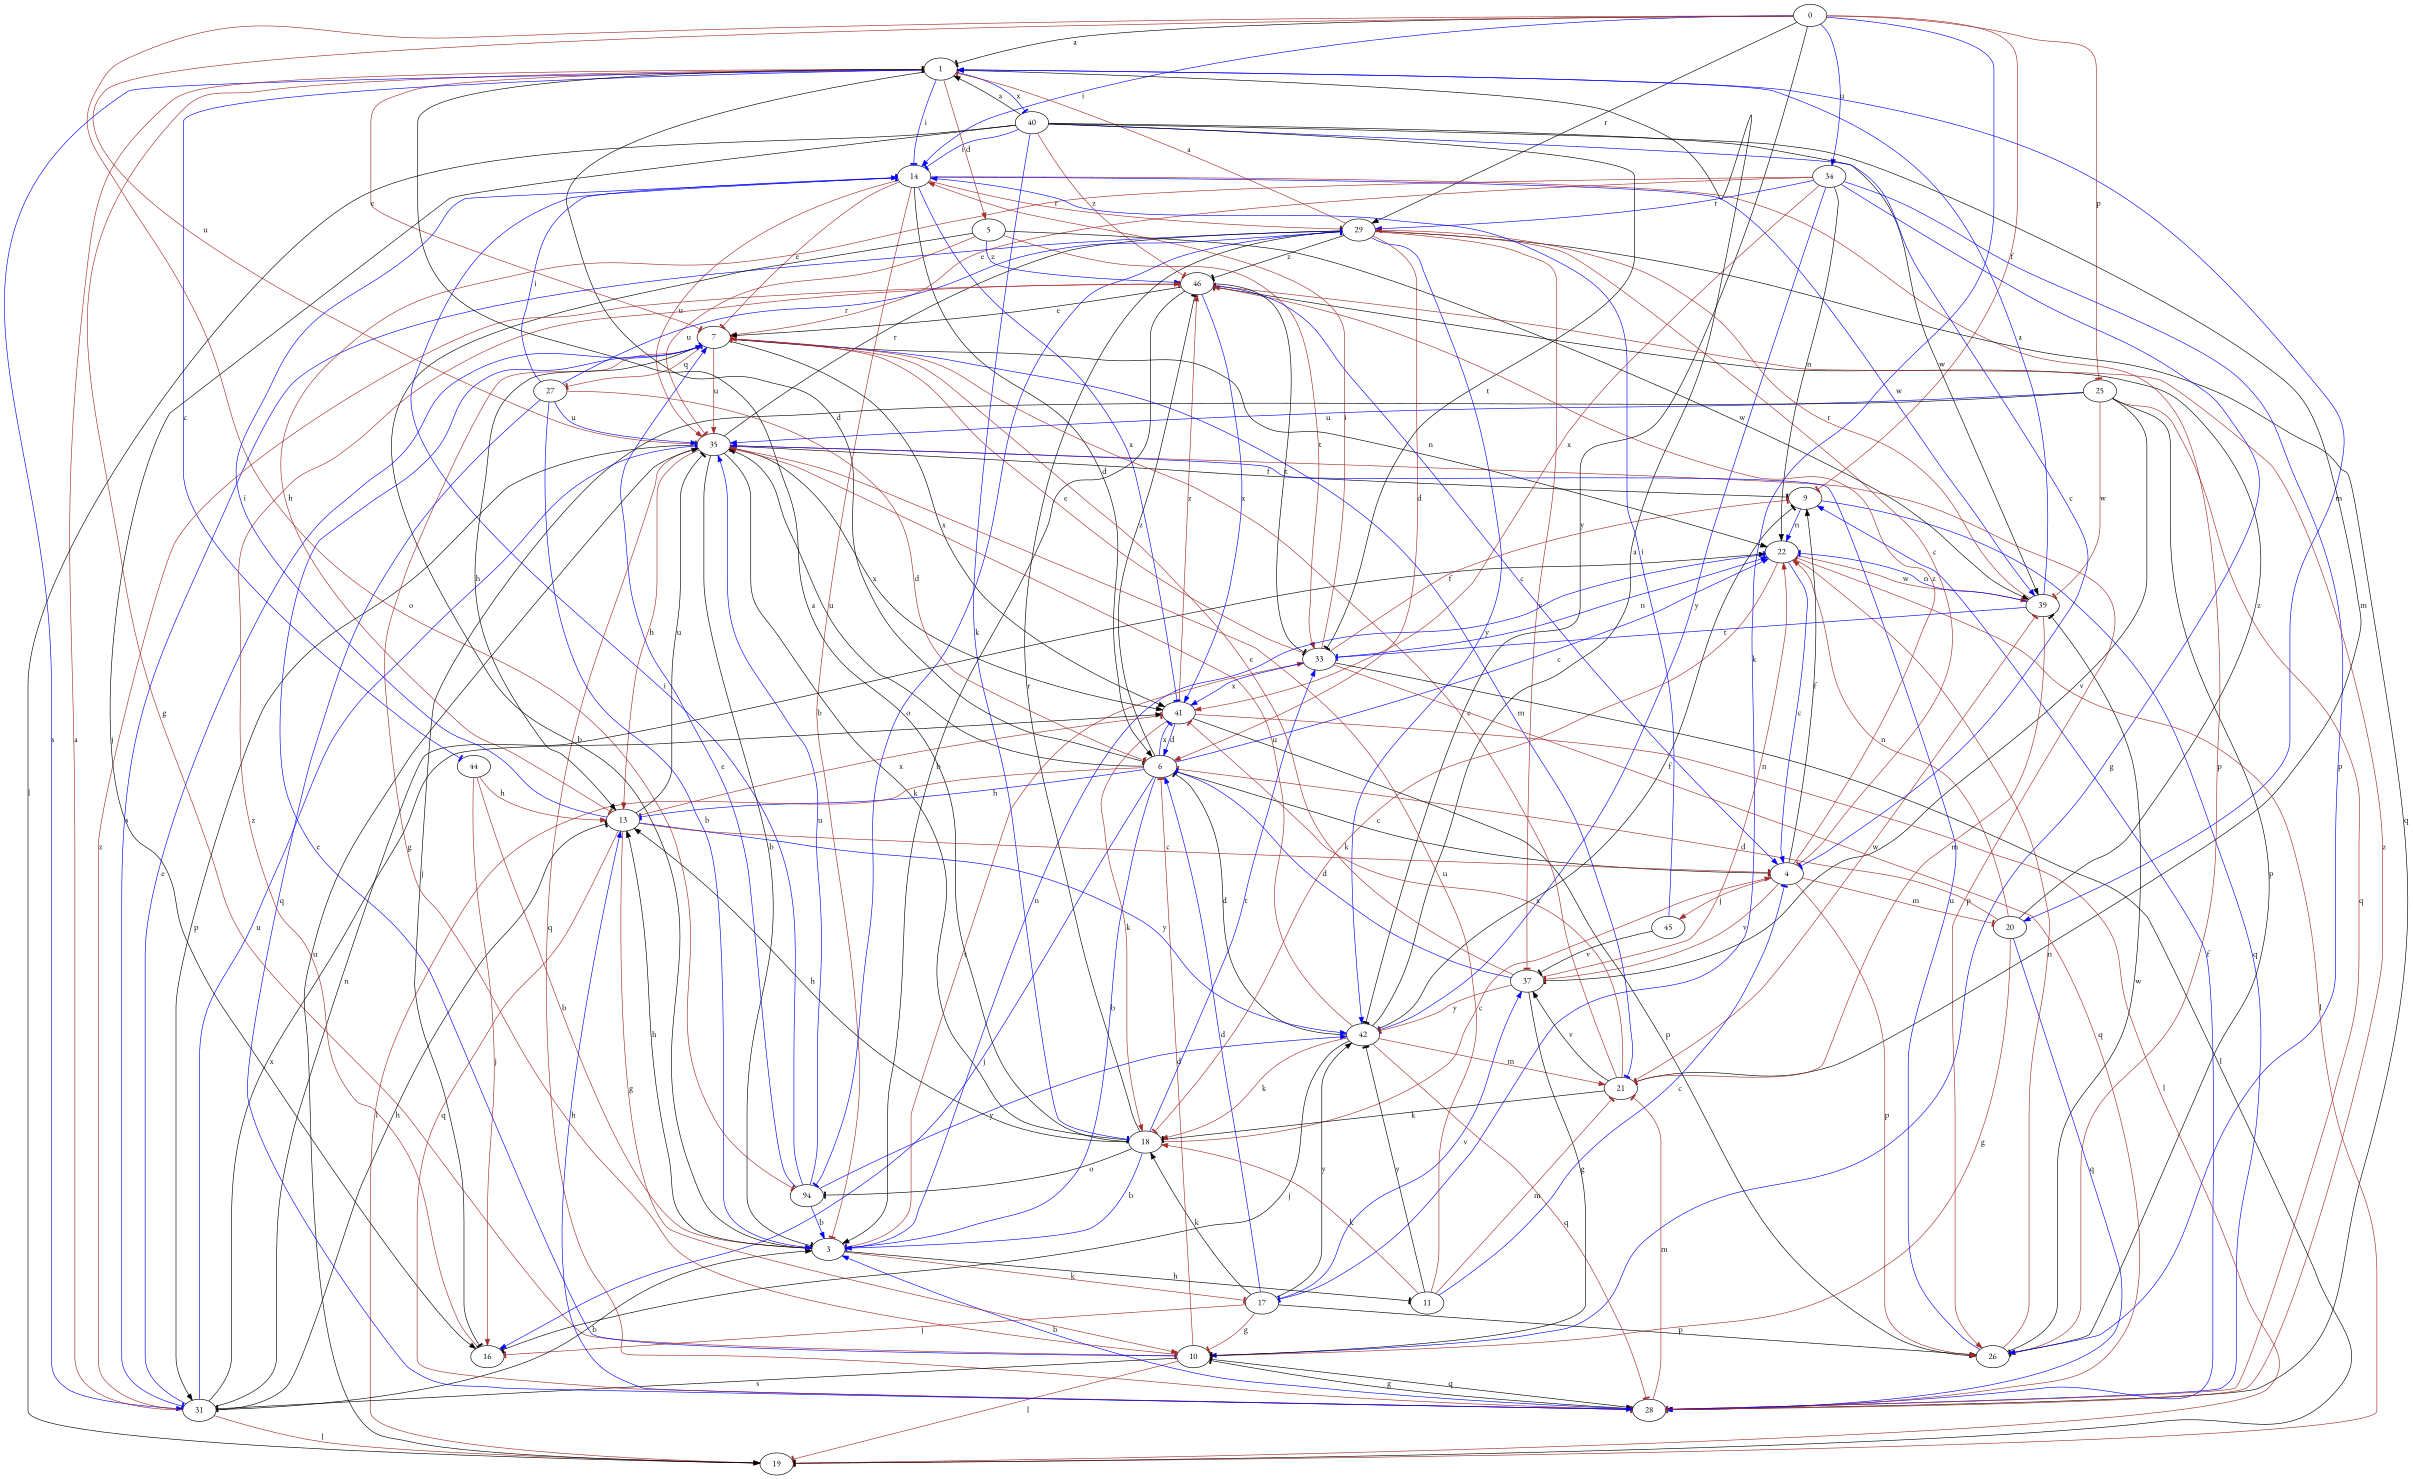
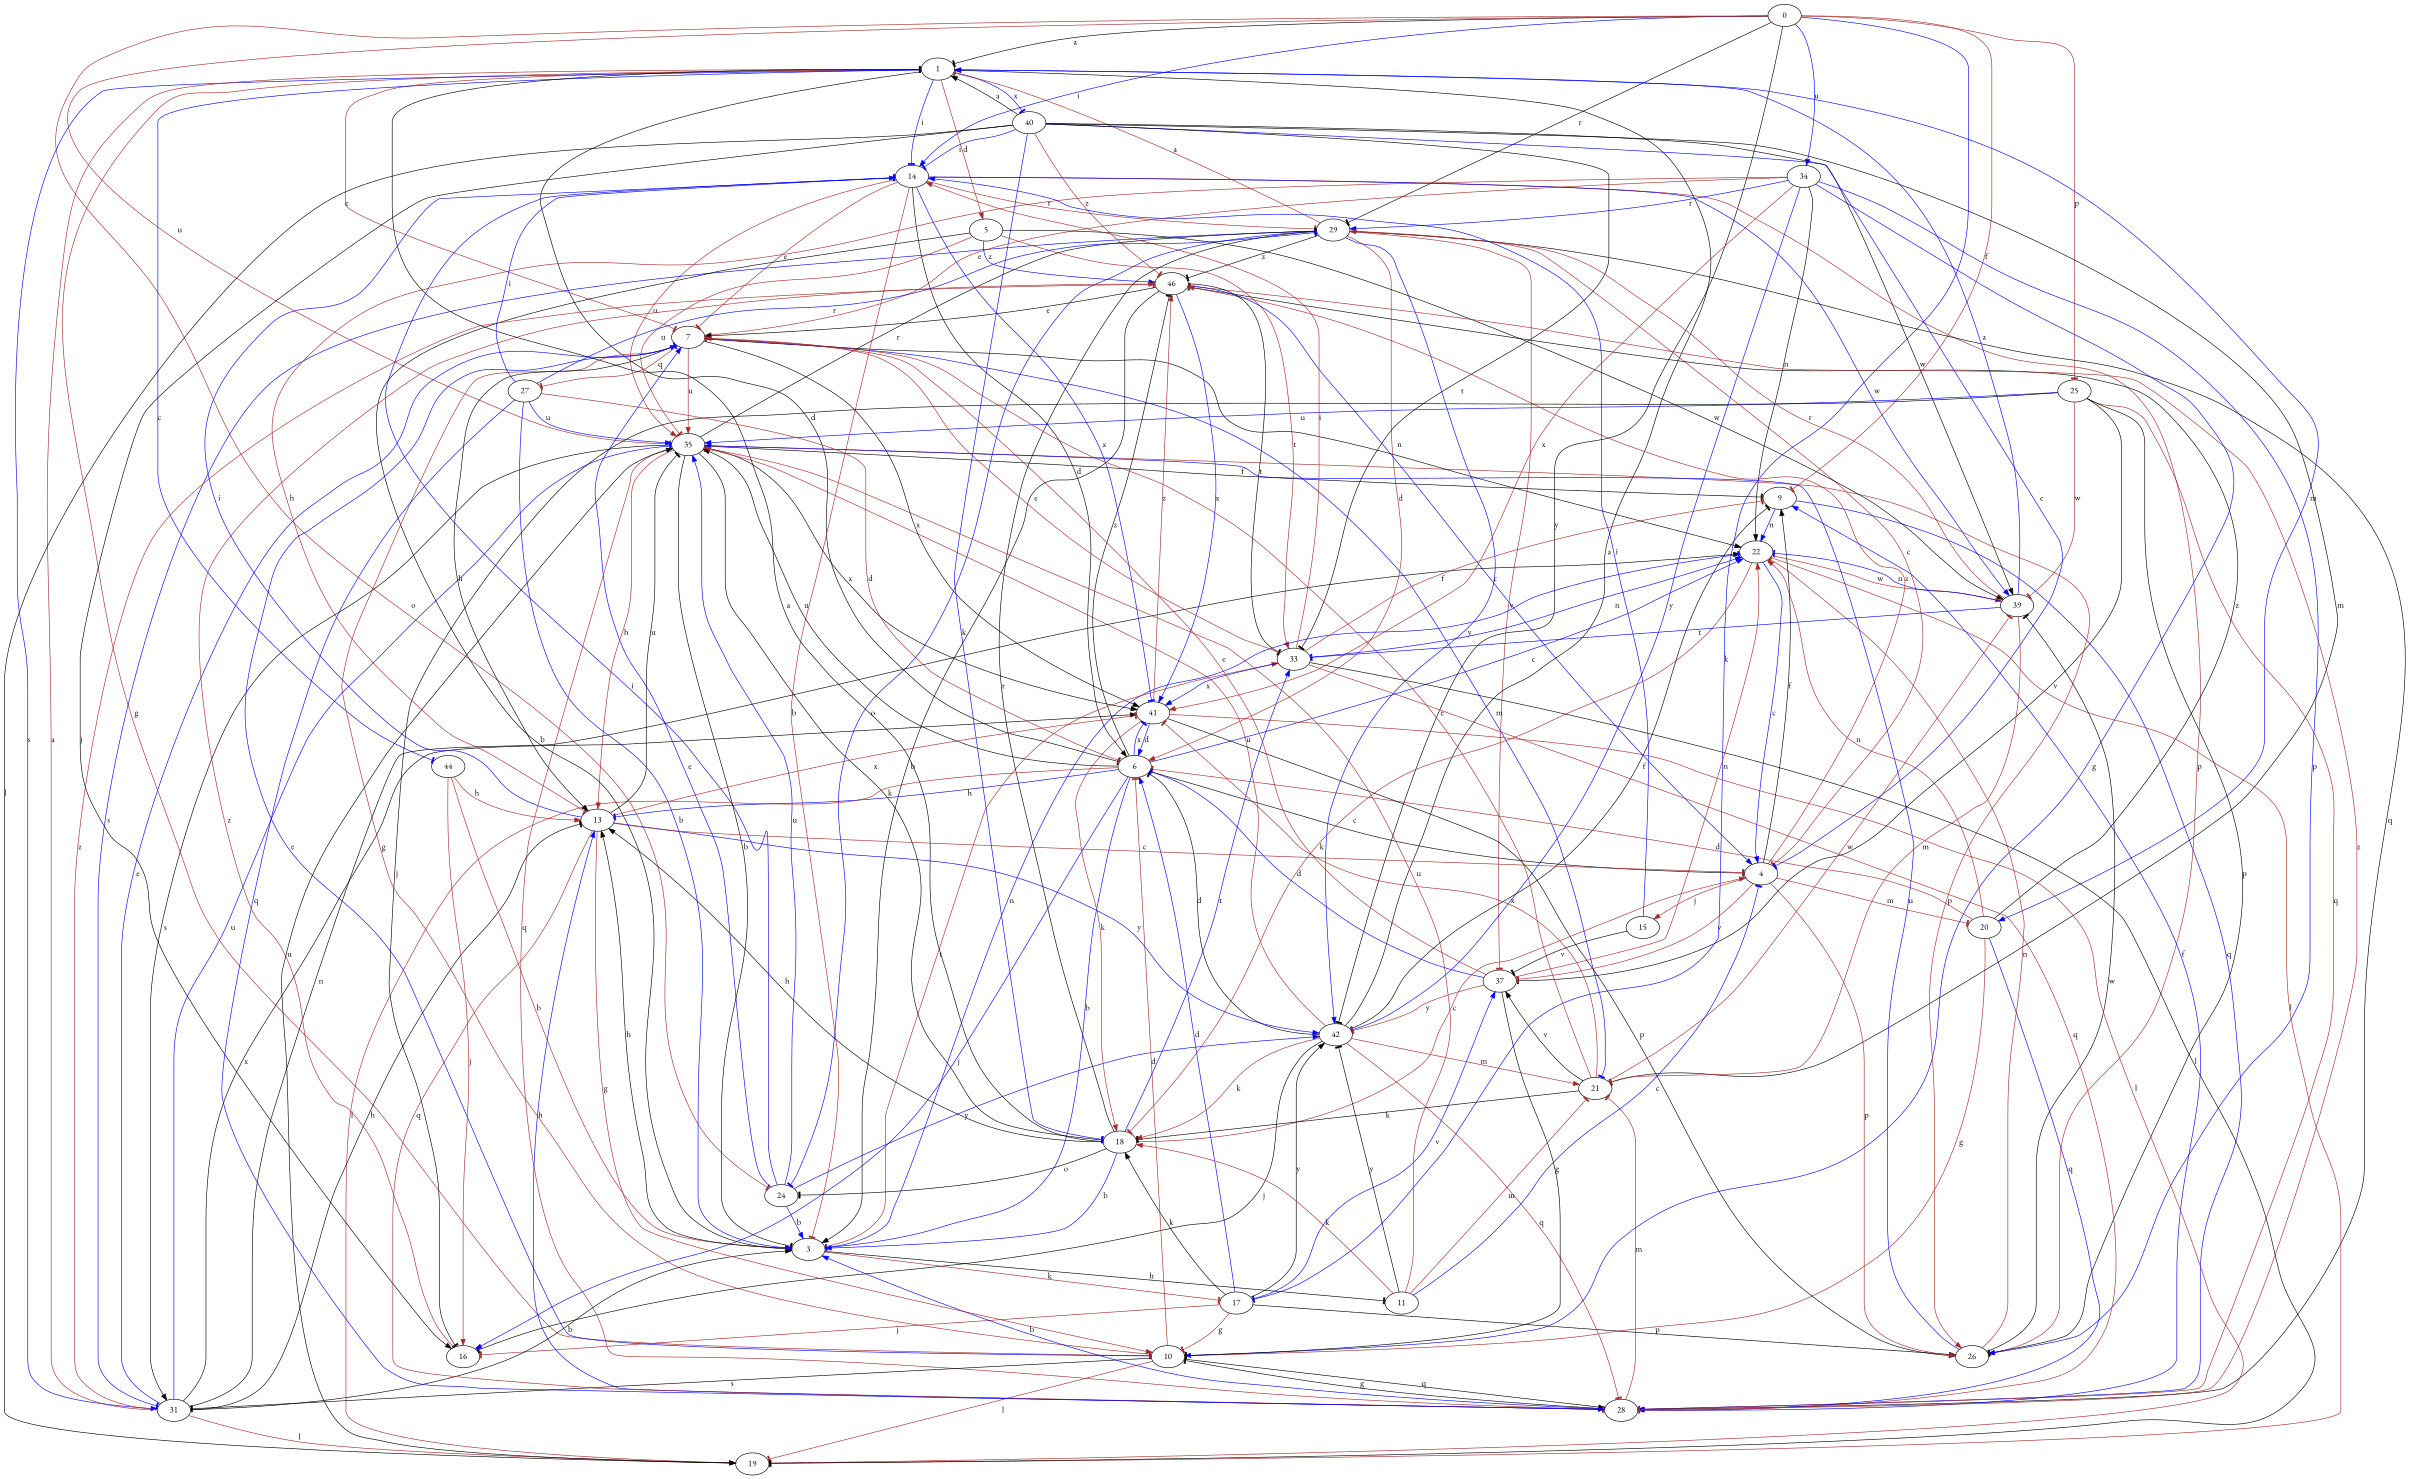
  strict digraph {
    fontname="EB Garamond"
    node [fontname="EB Garamond"]
    edge [arrowhead=tee color=brown fontname="EB Garamond"]
    0
    1
    9
    14
    17
-   24 [label=94]
+   24
    25
    29
    34
    35
    42
    5
    6
    7
    10
    20
    31
    40
    44
    22
    28
    3
    26
    39
    41
    37
    16
    18
    4
    46
    13
    21
    33
    19
    27
    11
-   15 [label=45]
+   15
    0 -> 1 [color=black label=a]
    0 -> 9 [label=f]
    0 -> 14 [arrowhead=normal color=blue label=i]
    0 -> 17 [color=blue label=k]
    0 -> 24 [label=o]
    0 -> 25 [label=p]
-   0 -> 29 [arrowhead=normal color=black label=r]
+   0 -> 29 [color=black label=r]
    0 -> 34 [arrowhead=normal color=blue label=u]
    0 -> 35 [label=u]
    0 -> 42 [color=black label=y]
    1 -> 14 [color=blue label=i]
    1 -> 5 [arrowhead=normal label=d]
    1 -> 6 [color=black label=d]
    1 -> 7 [label=e]
    1 -> 10 [label=g]
    1 -> 20 [arrowhead=normal color=blue label=m]
    1 -> 31 [arrowhead=normal color=blue label=s]
    1 -> 40 [color=blue label=x]
    1 -> 44 [color=blue label=c]
    9 -> 22 [arrowhead=normal color=blue label=n]
    9 -> 28 [color=blue label=q]
    14 -> 29 [label=r]
    14 -> 35 [arrowhead=normal label=u]
    14 -> 6 [arrowhead=normal color=black label=d]
    14 -> 7 [label=e]
    14 -> 3 [label=b]
    14 -> 26 [arrowhead=normal label=p]
    14 -> 39 [arrowhead=normal color=blue label=w]
    14 -> 41 [color=blue label=x]
    17 -> 42 [arrowhead=normal color=black label=y]
    17 -> 6 [arrowhead=normal color=blue label=d]
    17 -> 10 [label=g]
    17 -> 26 [arrowhead=normal color=black label=p]
    17 -> 37 [arrowhead=normal color=blue label=v]
    17 -> 16 [label=j]
    17 -> 18 [arrowhead=normal color=black label=k]
    24 -> 14 [color=blue label=i]
    24 -> 35 [arrowhead=normal color=blue label=u]
    24 -> 42 [arrowhead=normal color=blue label=y]
    24 -> 7 [arrowhead=normal color=blue label=e]
    24 -> 3 [arrowhead=normal color=blue label=b]
    25 -> 35 [arrowhead=normal color=blue label=u]
    25 -> 28 [arrowhead=normal label=q]
    25 -> 26 [color=black label=p]
    25 -> 39 [label=w]
    25 -> 37 [color=black label=v]
    25 -> 16 [color=black label=j]
    29 -> 1 [label=a]
    29 -> 24 [color=blue label=o]
    29 -> 42 [arrowhead=normal color=blue label=y]
    29 -> 6 [arrowhead=normal label=d]
    29 -> 31 [color=blue label=s]
    29 -> 28 [arrowhead=normal color=black label=q]
    29 -> 37 [label=v]
    29 -> 4 [label=c]
    29 -> 46 [color=black label=z]
    34 -> 29 [arrowhead=normal color=blue label=r]
    34 -> 42 [color=blue label=y]
    34 -> 7 [arrowhead=normal label=e]
    34 -> 10 [arrowhead=normal color=blue label=g]
    34 -> 22 [arrowhead=normal color=black label=n]
    34 -> 26 [arrowhead=normal color=blue label=p]
    34 -> 41 [arrowhead=normal label=x]
    34 -> 13 [label=h]
    35 -> 9 [color=black label=f]
    35 -> 29 [color=black label=r]
-   35 -> 31 [arrowhead=normal color=black label=p]
+   35 -> 31 [arrowhead=normal color=black label=s]
    35 -> 28 [label=q]
    35 -> 3 [color=black label=b]
    35 -> 26 [arrowhead=normal label=p]
    35 -> 41 [arrowhead=normal color=black label=x]
    35 -> 18 [color=black label=k]
    35 -> 13 [arrowhead=normal label=h]
    42 -> 1 [arrowhead=normal color=black label=a]
    42 -> 9 [color=black label=f]
    42 -> 35 [label=u]
    42 -> 6 [color=black label=d]
    42 -> 28 [label=q]
    42 -> 16 [color=black label=j]
    42 -> 18 [arrowhead=normal label=k]
    42 -> 21 [arrowhead=normal label=m]
    5 -> 35 [label=u]
    5 -> 3 [arrowhead=normal color=black label=b]
    5 -> 39 [arrowhead=normal color=black label=w]
    5 -> 46 [arrowhead=normal color=blue label=z]
    5 -> 33 [arrowhead=normal label=t]
    6 -> 35 [arrowhead=normal color=black label=u]
    6 -> 22 [arrowhead=normal color=blue label=c]
    6 -> 3 [color=blue label=b]
    6 -> 41 [color=blue label=x]
    6 -> 16 [arrowhead=normal color=blue label=j]
    6 -> 4 [color=black label=c]
    6 -> 46 [color=black label=z]
    6 -> 13 [color=blue label=h]
    6 -> 19 [arrowhead=normal label=l]
    7 -> 35 [arrowhead=normal label=u]
    7 -> 10 [label=g]
    7 -> 22 [arrowhead=normal color=black label=n]
    7 -> 41 [arrowhead=normal color=black label=x]
    7 -> 13 [arrowhead=normal color=black label=h]
    7 -> 21 [color=blue label=m]
    7 -> 27 [label=q]
    10 -> 6 [label=d]
    10 -> 7 [color=blue label=e]
    10 -> 31 [color=black label=s]
    10 -> 28 [arrowhead=normal color=black label=q]
    10 -> 19 [label=l]
    20 -> 6 [label=d]
    20 -> 10 [label=g]
    20 -> 22 [arrowhead=normal label=n]
    20 -> 28 [arrowhead=normal color=blue label=q]
    20 -> 46 [color=black label=z]
    31 -> 1 [label=a]
    31 -> 35 [color=blue label=u]
    31 -> 7 [arrowhead=normal color=blue label=e]
    31 -> 22 [arrowhead=normal color=black label=n]
    31 -> 3 [arrowhead=normal color=black label=b]
    31 -> 41 [arrowhead=normal color=black label=x]
    31 -> 46 [label=z]
    31 -> 13 [color=black label=h]
    31 -> 19 [arrowhead=normal label=l]
    40 -> 1 [arrowhead=normal color=black label=a]
    40 -> 14 [color=blue label=i]
    40 -> 39 [arrowhead=normal color=black label=w]
    40 -> 16 [arrowhead=normal color=black label=j]
    40 -> 18 [color=blue label=k]
    40 -> 4 [color=blue label=c]
    40 -> 46 [label=z]
    40 -> 21 [color=black label=m]
    40 -> 33 [color=black label=t]
    40 -> 19 [arrowhead=normal color=black label=l]
    44 -> 3 [arrowhead=normal label=b]
    44 -> 16 [arrowhead=normal label=j]
    44 -> 13 [arrowhead=normal label=h]
    22 -> 39 [arrowhead=normal label=w]
    22 -> 18 [label=k]
    22 -> 4 [arrowhead=normal color=blue label=c]
    22 -> 19 [label=l]
    28 -> 9 [arrowhead=normal color=blue label=f]
    28 -> 10 [color=black label=g]
    28 -> 3 [arrowhead=normal color=blue label=b]
    28 -> 46 [label=z]
    28 -> 13 [arrowhead=normal color=blue label=h]
    28 -> 21 [label=m]
    3 -> 17 [label=k]
    3 -> 22 [color=blue label=n]
    3 -> 13 [arrowhead=normal color=black label=h]
    3 -> 33 [arrowhead=normal label=t]
    3 -> 11 [color=black label=h]
    26 -> 35 [arrowhead=normal color=blue label=u]
    26 -> 22 [label=n]
    26 -> 39 [color=black label=w]
    39 -> 1 [arrowhead=normal color=blue label=a]
    39 -> 29 [arrowhead=normal label=r]
    39 -> 22 [color=blue label=n]
    39 -> 21 [label=m]
    39 -> 33 [color=blue label=t]
    41 -> 6 [arrowhead=normal color=blue label=d]
    41 -> 26 [arrowhead=normal color=black label=p]
    41 -> 18 [arrowhead=normal label=k]
    41 -> 46 [arrowhead=normal label=z]
    41 -> 19 [label=l]
    37 -> 42 [label=y]
    37 -> 6 [color=blue label=d]
    37 -> 7 [label=e]
    37 -> 10 [color=black label=g]
    37 -> 22 [arrowhead=normal label=n]
    16 -> 46 [arrowhead=normal label=z]
    18 -> 1 [color=black label=a]
    18 -> 24 [color=black label=o]
    18 -> 29 [color=black label=r]
    18 -> 3 [arrowhead=normal color=blue label=b]
    18 -> 4 [arrowhead=normal label=c]
    18 -> 13 [arrowhead=normal color=black label=h]
    18 -> 33 [arrowhead=normal color=blue label=t]
    4 -> 9 [arrowhead=normal color=black label=f]
    4 -> 20 [label=m]
    4 -> 26 [arrowhead=normal label=p]
    4 -> 37 [label=v]
    4 -> 46 [arrowhead=normal label=z]
    4 -> 15 [arrowhead=normal label=j]
    46 -> 7 [arrowhead=normal color=black label=e]
    46 -> 3 [arrowhead=normal color=black label=b]
    46 -> 41 [arrowhead=normal color=blue label=x]
    46 -> 4 [arrowhead=normal color=blue label=c]
    46 -> 33 [color=black label=t]
    13 -> 14 [color=blue label=i]
    13 -> 35 [color=black label=u]
    13 -> 42 [arrowhead=normal color=blue label=y]
    13 -> 10 [arrowhead=normal label=g]
    13 -> 28 [label=q]
    13 -> 41 [label=x]
    13 -> 4 [label=c]
    21 -> 7 [label=e]
    21 -> 39 [label=w]
    21 -> 41 [label=x]
    21 -> 37 [arrowhead=normal color=black label=v]
    21 -> 18 [color=black label=k]
    33 -> 9 [label=f]
    33 -> 14 [arrowhead=normal label=i]
    33 -> 7 [arrowhead=normal label=e]
    33 -> 22 [arrowhead=normal color=blue label=n]
    33 -> 28 [label=q]
    33 -> 41 [arrowhead=normal color=blue label=x]
    33 -> 19 [color=black label=l]
    19 -> 35 [arrowhead=normal color=black label=u]
    27 -> 14 [arrowhead=normal color=blue label=i]
    27 -> 29 [color=blue label=r]
    27 -> 35 [arrowhead=normal color=blue label=u]
    27 -> 6 [label=d]
    27 -> 28 [arrowhead=normal color=blue label=q]
    27 -> 3 [arrowhead=normal color=blue label=b]
    11 -> 35 [arrowhead=normal label=u]
    11 -> 42 [color=black label=y]
    11 -> 18 [arrowhead=normal label=k]
    11 -> 4 [color=blue label=c]
    11 -> 21 [label=m]
    15 -> 14 [arrowhead=normal color=blue label=i]
    15 -> 37 [color=black label=v]
  }
